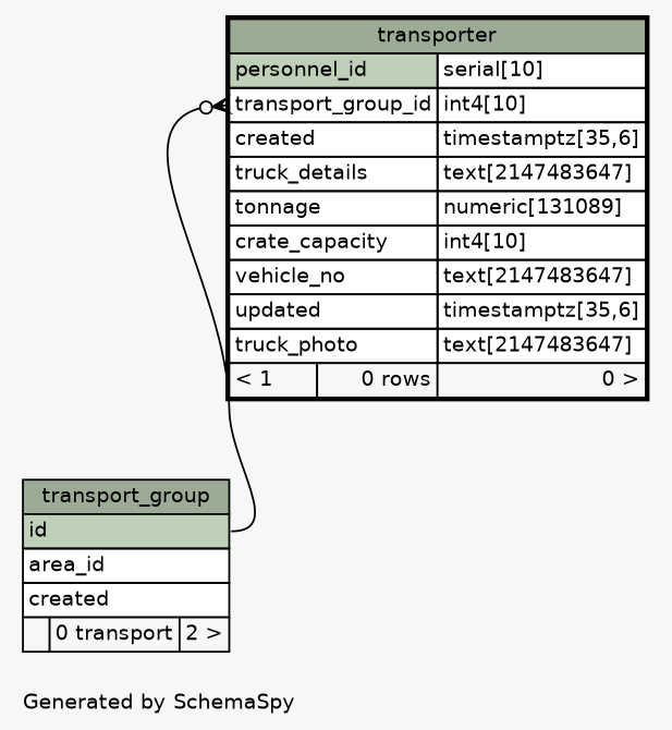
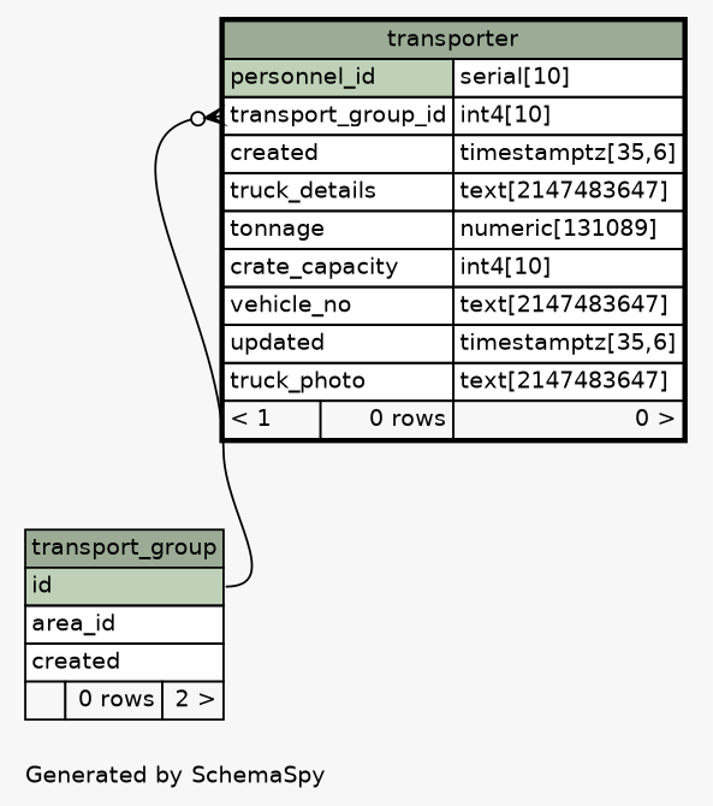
  digraph {
    bgcolor="#f7f7f7"
    fontname=Helvetica
    fontsize=11
    label="\nGenerated by SchemaSpy"
    labeljust=l
    nodesep=0.18
    rankdir=TB
    ranksep=0.46
    node [fontname=Helvetica fontsize=11 shape=plaintext]
    n1 [label=<     <TABLE BORDER="2" CELLBORDER="1" CELLSPACING="0" BGCOLOR="#ffffff">       <TR><TD COLSPAN="3" BGCOLOR="#9bab96" ALIGN="CENTER">transporter</TD></TR>       <TR><TD PORT="personnel_id" COLSPAN="2" BGCOLOR="#bed1b8" ALIGN="LEFT">personnel_id</TD><TD PORT="personnel_id.type" ALIGN="LEFT">serial[10]</TD></TR>       <TR><TD PORT="transport_group_id" COLSPAN="2" ALIGN="LEFT">transport_group_id</TD><TD PORT="transport_group_id.type" ALIGN="LEFT">int4[10]</TD></TR>       <TR><TD PORT="created" COLSPAN="2" ALIGN="LEFT">created</TD><TD PORT="created.type" ALIGN="LEFT">timestamptz[35,6]</TD></TR>       <TR><TD PORT="truck_details" COLSPAN="2" ALIGN="LEFT">truck_details</TD><TD PORT="truck_details.type" ALIGN="LEFT">text[2147483647]</TD></TR>       <TR><TD PORT="tonnage" COLSPAN="2" ALIGN="LEFT">tonnage</TD><TD PORT="tonnage.type" ALIGN="LEFT">numeric[131089]</TD></TR>       <TR><TD PORT="crate_capacity" COLSPAN="2" ALIGN="LEFT">crate_capacity</TD><TD PORT="crate_capacity.type" ALIGN="LEFT">int4[10]</TD></TR>       <TR><TD PORT="vehicle_no" COLSPAN="2" ALIGN="LEFT">vehicle_no</TD><TD PORT="vehicle_no.type" ALIGN="LEFT">text[2147483647]</TD></TR>       <TR><TD PORT="updated" COLSPAN="2" ALIGN="LEFT">updated</TD><TD PORT="updated.type" ALIGN="LEFT">timestamptz[35,6]</TD></TR>       <TR><TD PORT="truck_photo" COLSPAN="2" ALIGN="LEFT">truck_photo</TD><TD PORT="truck_photo.type" ALIGN="LEFT">text[2147483647]</TD></TR>       <TR><TD ALIGN="LEFT" BGCOLOR="#f7f7f7">&lt; 1</TD><TD ALIGN="RIGHT" BGCOLOR="#f7f7f7">0 rows</TD><TD ALIGN="RIGHT" BGCOLOR="#f7f7f7">0 &gt;</TD></TR>     </TABLE>>]
-   n2 [label=<     <TABLE BORDER="0" CELLBORDER="1" CELLSPACING="0" BGCOLOR="#ffffff">       <TR><TD COLSPAN="3" BGCOLOR="#9bab96" ALIGN="CENTER">transport_group</TD></TR>       <TR><TD PORT="id" COLSPAN="3" BGCOLOR="#bed1b8" ALIGN="LEFT">id</TD></TR>       <TR><TD PORT="area_id" COLSPAN="3" ALIGN="LEFT">area_id</TD></TR>       <TR><TD PORT="created" COLSPAN="3" ALIGN="LEFT">created</TD></TR>       <TR><TD ALIGN="LEFT" BGCOLOR="#f7f7f7">  </TD><TD ALIGN="RIGHT" BGCOLOR="#f7f7f7">0 transport</TD><TD ALIGN="RIGHT" BGCOLOR="#f7f7f7">2 &gt;</TD></TR>     </TABLE>>]
+   n2 [label=<     <TABLE BORDER="0" CELLBORDER="1" CELLSPACING="0" BGCOLOR="#ffffff">       <TR><TD COLSPAN="3" BGCOLOR="#9bab96" ALIGN="CENTER">transport_group</TD></TR>       <TR><TD PORT="id" COLSPAN="3" BGCOLOR="#bed1b8" ALIGN="LEFT">id</TD></TR>       <TR><TD PORT="area_id" COLSPAN="3" ALIGN="LEFT">area_id</TD></TR>       <TR><TD PORT="created" COLSPAN="3" ALIGN="LEFT">created</TD></TR>       <TR><TD ALIGN="LEFT" BGCOLOR="#f7f7f7">  </TD><TD ALIGN="RIGHT" BGCOLOR="#f7f7f7">0 rows</TD><TD ALIGN="RIGHT" BGCOLOR="#f7f7f7">2 &gt;</TD></TR>     </TABLE>>]
    n1 -> n2 [arrowhead=none arrowsize=0.8 arrowtail=crowodot dir=back headport="id:e" tailport="transport_group_id:w"]
  }
